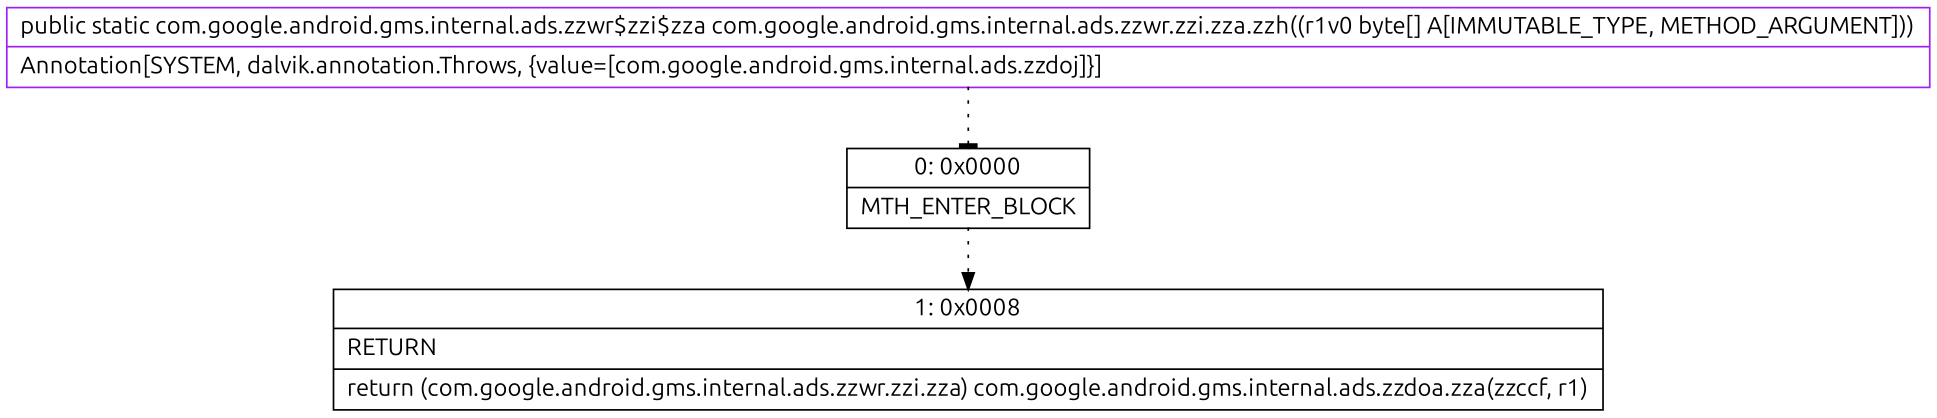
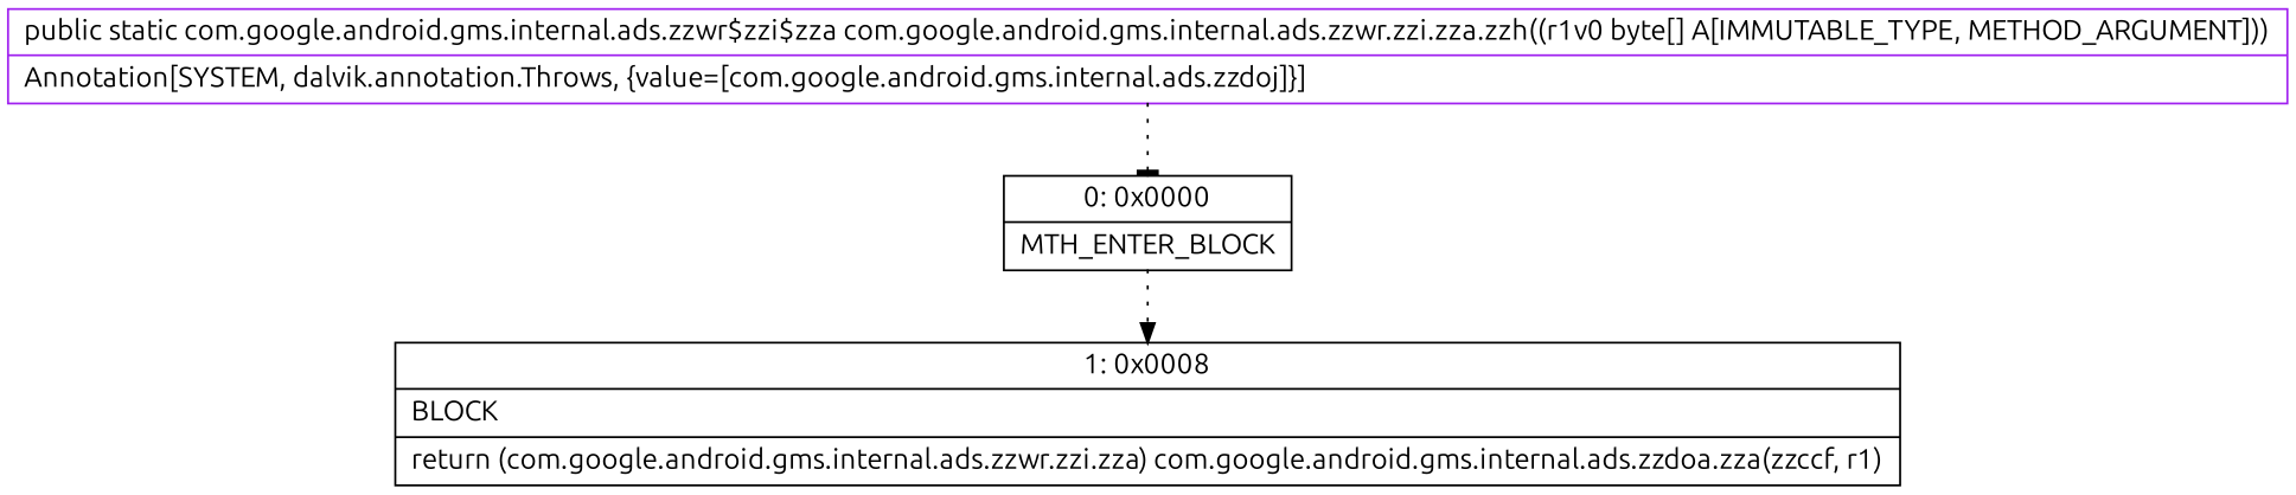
  digraph {
    fontname=Ubuntu
    node [shape=record color=black fontname=Ubuntu]
    edge [style=dotted fontname=Ubuntu]
    n1 [label="{0\:\ 0x0000|MTH_ENTER_BLOCK\l}"]
-   n2 [label="{1\:\ 0x0008|RETURN\l|return (com.google.android.gms.internal.ads.zzwr.zzi.zza) com.google.android.gms.internal.ads.zzdoa.zza(zzccf, r1)\l}"]
+   n2 [label="{1\:\ 0x0008|BLOCK\l|return (com.google.android.gms.internal.ads.zzwr.zzi.zza) com.google.android.gms.internal.ads.zzdoa.zza(zzccf, r1)\l}"]
    n3 [label="{public static com.google.android.gms.internal.ads.zzwr$zzi$zza com.google.android.gms.internal.ads.zzwr.zzi.zza.zzh((r1v0 byte[] A[IMMUTABLE_TYPE, METHOD_ARGUMENT]))  | Annotation[SYSTEM, dalvik.annotation.Throws, \{value=[com.google.android.gms.internal.ads.zzdoj]\}]\l}" color=purple]
    n1 -> n2 [arrowhead=normal]
    n3 -> n1 [arrowhead=tee]
  }
